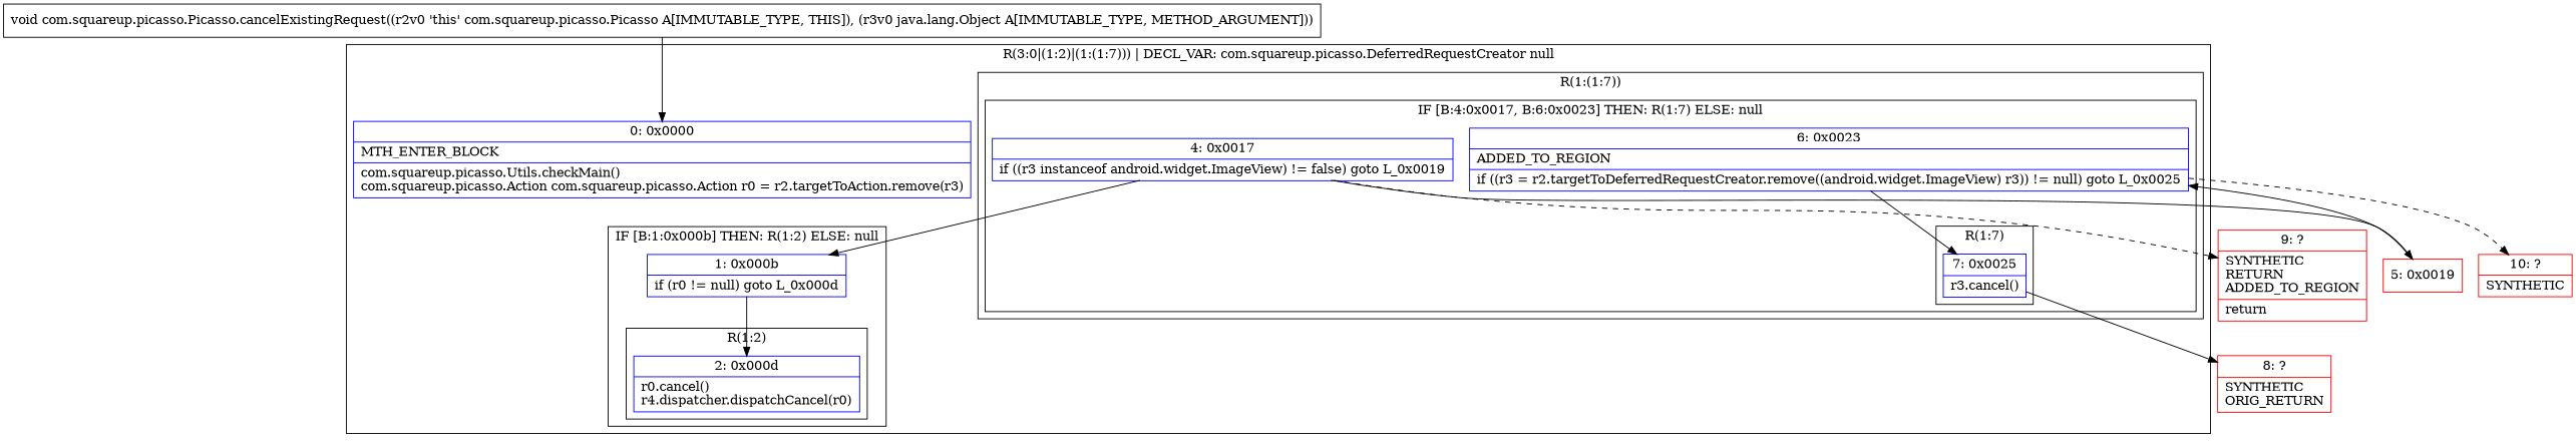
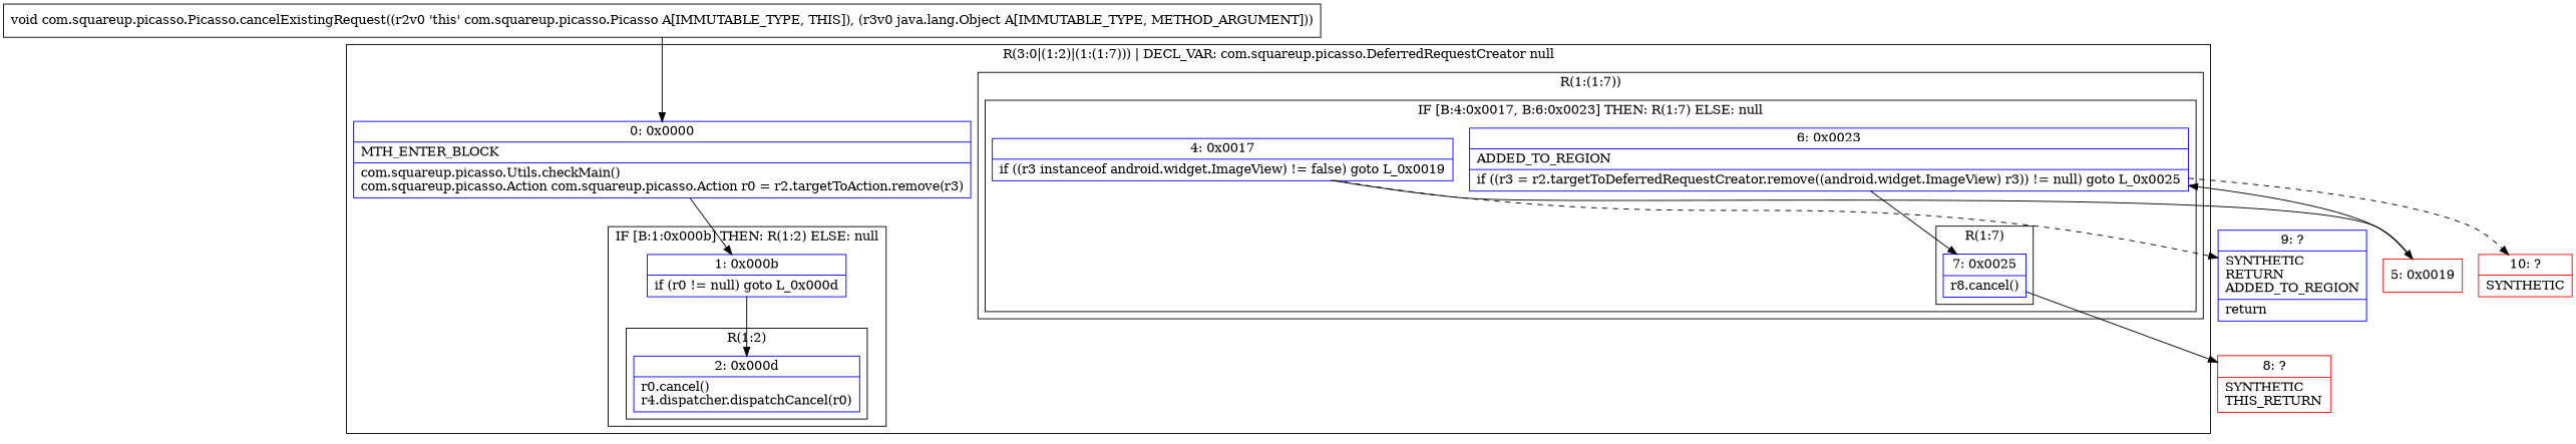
  digraph {
    node [color=blue shape=record]
    n1 [label="{2\:\ 0x000d|r0.cancel()\lr4.dispatcher.dispatchCancel(r0)\l}"]
    n2 [label="{1\:\ 0x000b|if (r0 != null) goto L_0x000d\l}"]
-   n3 [label="{7\:\ 0x0025|r3.cancel()\l}"]
+   n3 [label="{7\:\ 0x0025|r8.cancel()\l}"]
    n4 [label="{4\:\ 0x0017|if ((r3 instanceof android.widget.ImageView) != false) goto L_0x0019\l}"]
    n5 [label="{6\:\ 0x0023|ADDED_TO_REGION\l|if ((r3 = r2.targetToDeferredRequestCreator.remove((android.widget.ImageView) r3)) != null) goto L_0x0025\l}"]
    n6 [label="{0\:\ 0x0000|MTH_ENTER_BLOCK\l|com.squareup.picasso.Utils.checkMain()\lcom.squareup.picasso.Action com.squareup.picasso.Action r0 = r2.targetToAction.remove(r3)\l}"]
-   n7 [color=red label="{8\:\ ?|SYNTHETIC\lORIG_RETURN\l}"]
+   n7 [color=red label="{8\:\ ?|SYNTHETIC\lTHIS_RETURN\l}"]
    n8 [color=red label="{5\:\ 0x0019}"]
-   n9 [color=red label="{9\:\ ?|SYNTHETIC\lRETURN\lADDED_TO_REGION\l|return\l}"]
+   n9 [label="{9\:\ ?|SYNTHETIC\lRETURN\lADDED_TO_REGION\l|return\l}"]
    n10 [color=red label="{10\:\ ?|SYNTHETIC\l}"]
    n11 [label="{void com.squareup.picasso.Picasso.cancelExistingRequest((r2v0 'this' com.squareup.picasso.Picasso A[IMMUTABLE_TYPE, THIS]), (r3v0 java.lang.Object A[IMMUTABLE_TYPE, METHOD_ARGUMENT])) }" color=""]
    subgraph cluster_1 {
      label="R(3:0|(1:2)|(1:(1:7))) | DECL_VAR: com.squareup.picasso.DeferredRequestCreator null\l"
      n6
      subgraph cluster_2 {
        label="IF [B:1:0x000b] THEN: R(1:2) ELSE: null"
        n2
        subgraph cluster_3 {
          label="R(1:2)"
          n1
        }
      }
      subgraph cluster_4 {
        label="R(1:(1:7))"
        subgraph cluster_5 {
          label="IF [B:4:0x0017, B:6:0x0023] THEN: R(1:7) ELSE: null"
          n4
          n5
          subgraph cluster_6 {
            label="R(1:7)"
            n3
          }
        }
      }
    }
    n2 -> n1
    n3 -> n7
    n4 -> n8
    n4 -> n9 [style=dashed]
    n5 -> n3
    n5 -> n10 [style=dashed]
-   n4 -> n2
+   n6 -> n2
    n8 -> n5
    n11 -> n6
  }
